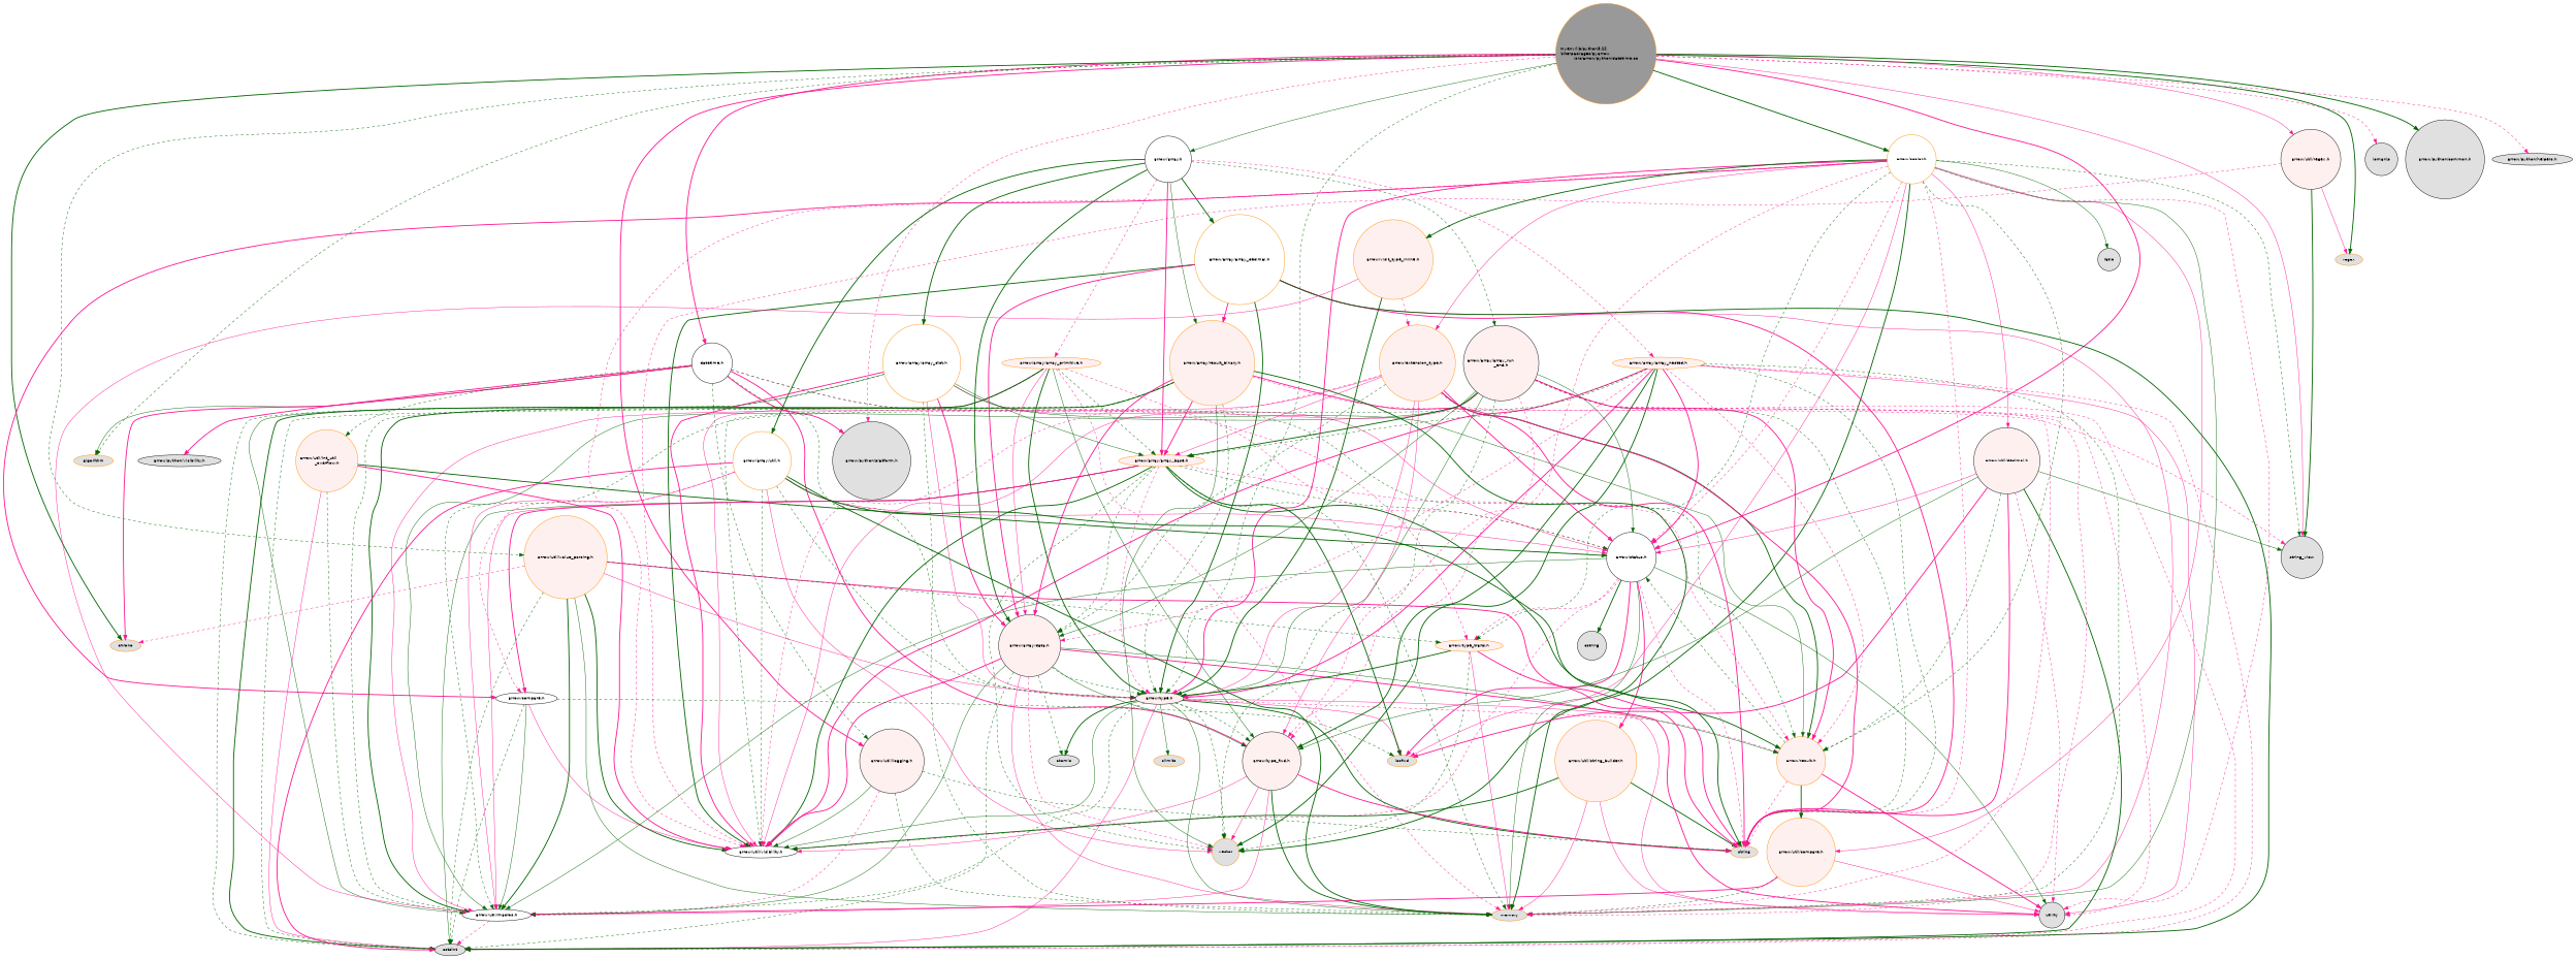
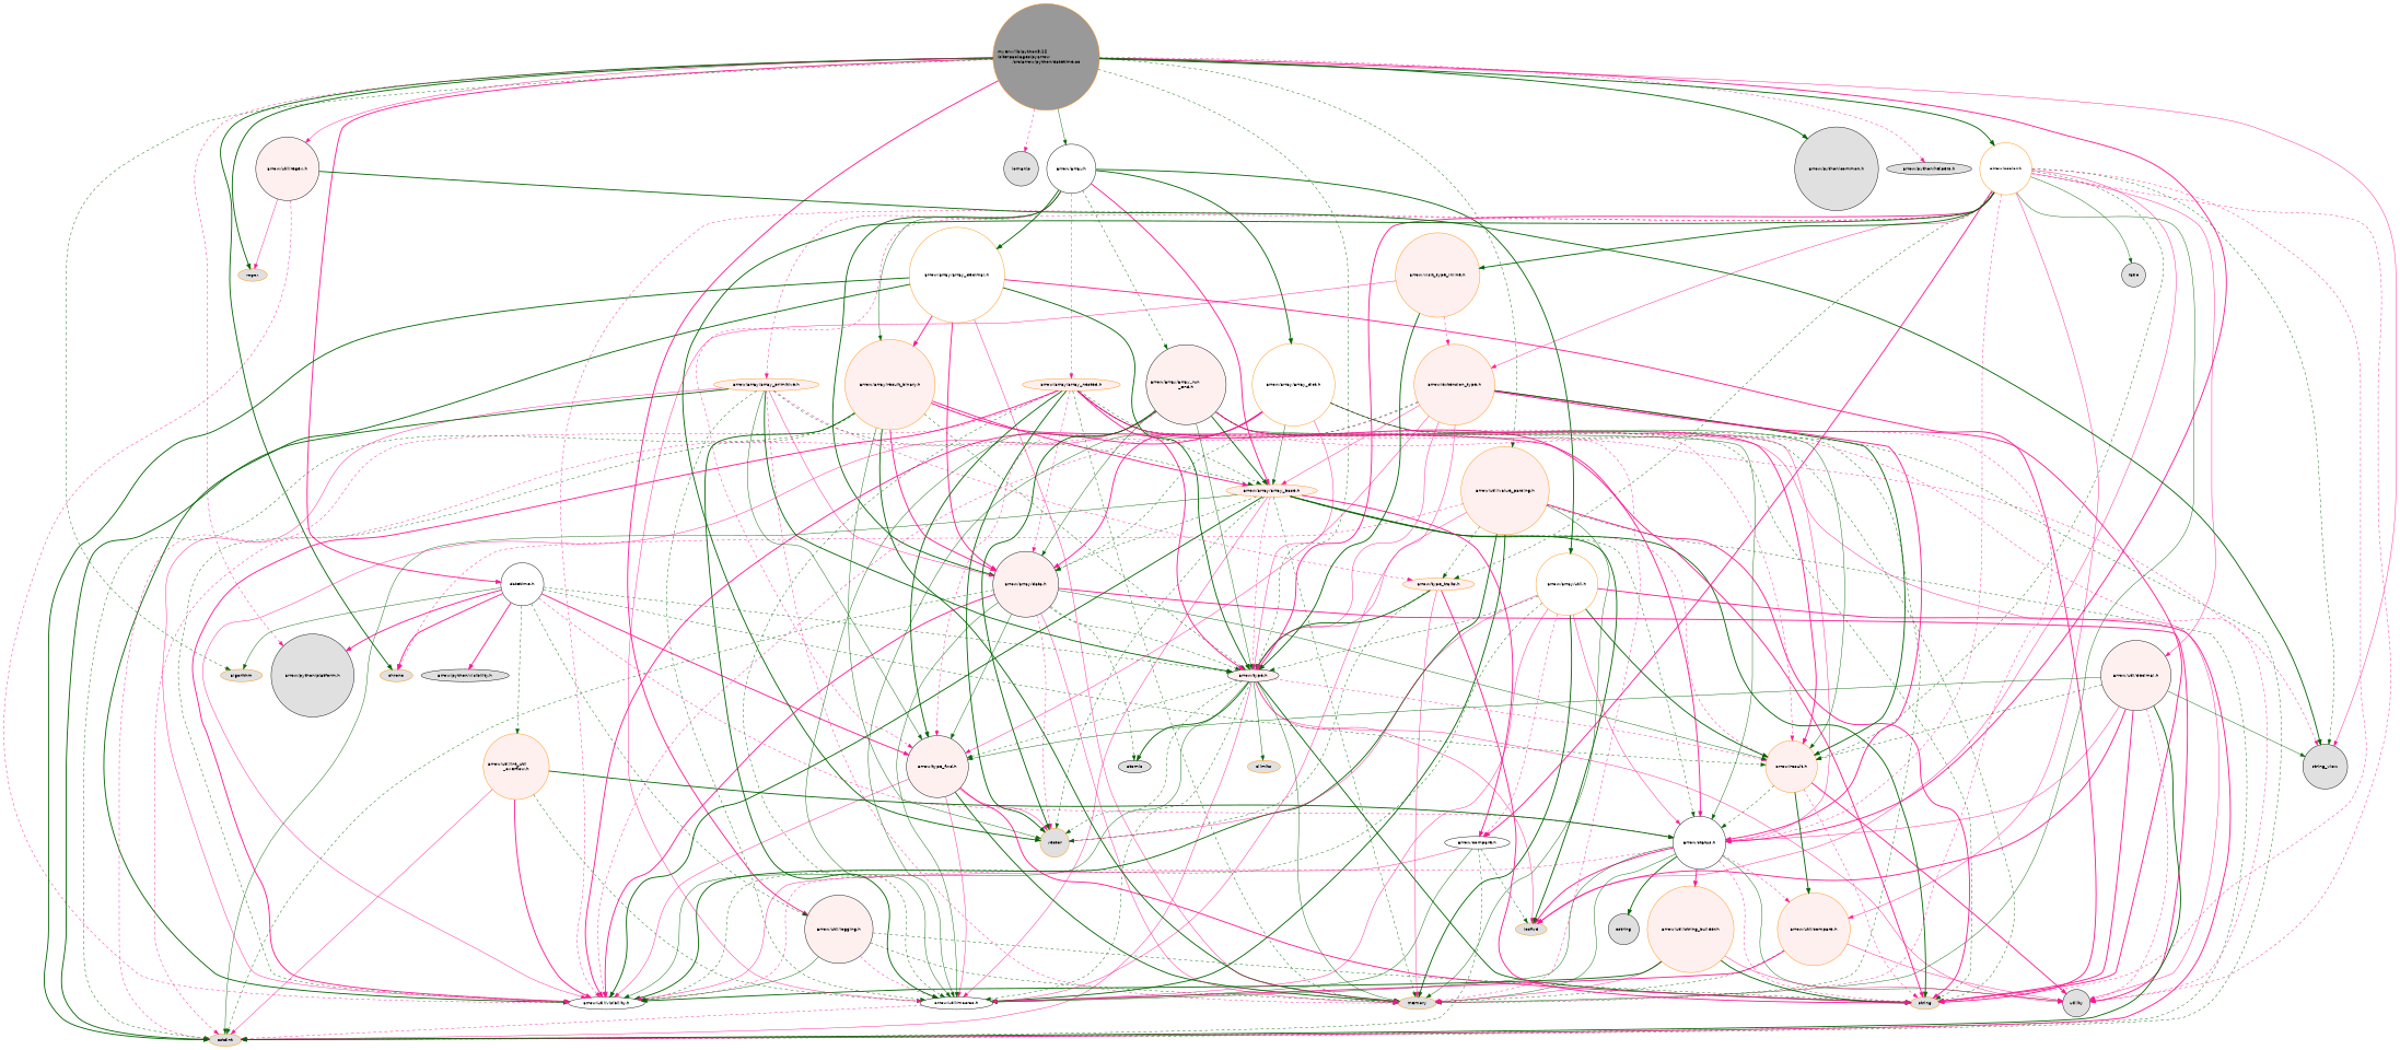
  digraph {
    node [color=darkorange fillcolor="#E0E0E0" fontname=Helvetica fontsize=10 shape=circle style=filled]
    edge [color=darkgreen fontname=Helvetica fontsize=10 labelfontname=Helvetica labelfontsize=10 style=dashed]
    n1 [fillcolor=grey60 fontcolor=black height=0.2 label="myenv/lib/python3.12\l/site-packages/pyarrow\l/src/arrow/python/datetime.cc" width=0.4]
    n2 [color=black fillcolor=white height=0.2 label="datetime.h" width=0.4]
    n3 [height=0.2 label=algorithm shape=ellipse width=0.4]
    n4 [height=0.2 label=chrono shape=ellipse width=0.4]
    n5 [color=black height=0.2 label="arrow/python/platform.h" width=0.4]
    n6 [color=black fillcolor=white height=0.2 label="arrow/status.h" width=0.4]
    n7 [color=black fillcolor="#FFF0F0" height=0.2 label="arrow/type.h" shape=ellipse width=0.4]
    n8 [color=black fillcolor="#FFF0F0" height=0.2 label="arrow/util/logging.h" width=0.4]
    n9 [color=black height=0.2 label=iomanip width=0.4]
    n10 [height=0.2 label=regex shape=ellipse width=0.4]
    n11 [color=black height=0.2 label=string_view width=0.4]
    n12 [color=black fillcolor=white height=0.2 label="arrow/array.h" width=0.4]
    n13 [color=black height=0.2 label="arrow/python/common.h" width=0.4]
    n14 [color=black height=0.2 label="arrow/python/helpers.h" shape=ellipse width=0.4]
    n15 [fillcolor=white height=0.2 label="arrow/scalar.h" width=0.4]
    n16 [color=black fillcolor="#FFF0F0" height=0.2 label="arrow/util/regex.h" width=0.4]
    n17 [fillcolor="#FFF0F0" height=0.2 label="arrow/util/value_parsing.h" width=0.4]
    n18 [color=black height=0.2 label="arrow/python/visibility.h" shape=ellipse width=0.4]
    n19 [fillcolor="#FFF0F0" height=0.2 label="arrow/result.h" width=0.4]
    n20 [color=black fillcolor="#FFF0F0" height=0.2 label="arrow/type_fwd.h" width=0.4]
    n21 [fillcolor="#FFF0F0" height=0.2 label="arrow/util/int_util\l_overflow.h" width=0.4]
    n22 [height=0.2 label=string shape=ellipse width=0.4]
    n23 [color=black height=0.2 label=utility width=0.4]
    n24 [fillcolor="#FFF0F0" height=0.2 label="arrow/util/compare.h" width=0.4]
    n25 [color=black height=0.2 label=cstring width=0.4]
    n26 [height=0.2 label=iosfwd shape=ellipse width=0.4]
    n27 [height=0.2 label=memory shape=ellipse width=0.4]
    n28 [color=black fillcolor=white height=0.2 label="arrow/util/macros.h" shape=ellipse width=0.4]
    n29 [fillcolor="#FFF0F0" height=0.2 label="arrow/util/string_builder.h" width=0.4]
    n30 [color=black fillcolor=white height=0.2 label="arrow/util/visibility.h" shape=ellipse width=0.4]
-   n31 [color=black height=0.2 label=cstdint shape=ellipse width=0.4]
+   n31 [height=0.2 label=cstdint shape=ellipse width=0.4]
    n32 [color=black height=0.2 label=atomic shape=ellipse width=0.4]
    n33 [height=0.2 label=climits shape=ellipse width=0.4]
    n34 [height=0.2 label=vector width=0.4]
    n35 [fillcolor="#FFF0F0" height=0.2 label="arrow/array/array_base.h" shape=ellipse width=0.4]
    n36 [color=black fillcolor="#FFF0F0" height=0.2 label="arrow/array/data.h" width=0.4]
    n37 [fillcolor="#FFF0F0" height=0.2 label="arrow/array/result_binary.h" width=0.4]
    n38 [fillcolor=white height=0.2 label="arrow/array/array_decimal.h" width=0.4]
    n39 [fillcolor=white height=0.2 label="arrow/array/array_dict.h" width=0.4]
    n40 [fillcolor="#FFF0F0" height=0.2 label="arrow/array/array_nested.h" shape=ellipse width=0.4]
    n41 [fillcolor="#FFF0F0" height=0.2 label="arrow/array/array_primitive.h" shape=ellipse width=0.4]
    n42 [color=black fillcolor="#FFF0F0" height=0.2 label="arrow/array/array_run\l_end.h" width=0.4]
    n43 [fillcolor=white height=0.2 label="arrow/array/util.h" width=0.4]
    n44 [color=black fillcolor=white height=0.2 label="arrow/compare.h" shape=ellipse width=0.4]
    n45 [fillcolor="#FFF0F0" height=0.2 label="arrow/type_traits.h" shape=ellipse width=0.4]
    n46 [color=black height=0.2 label=ratio width=0.4]
    n47 [fillcolor="#FFF0F0" height=0.2 label="arrow/extension_type.h" width=0.4]
    n48 [color=black fillcolor="#FFF0F0" height=0.2 label="arrow/util/decimal.h" width=0.4]
    n49 [fillcolor="#FFF0F0" height=0.2 label="arrow/visit_type_inline.h" width=0.4]
    n1 -> n2 [color=deeppink style=bold]
    n1 -> n3
    n1 -> n4 [style=bold]
    n1 -> n5 [color=deeppink]
    n1 -> n6 [color=deeppink style=bold]
    n1 -> n7
    n1 -> n8 [color=deeppink style=bold]
    n1 -> n9 [color=deeppink]
    n1 -> n10 [style=bold]
    n1 -> n11 [color=deeppink style=solid]
    n1 -> n12 [style=solid]
    n1 -> n13 [style=bold]
    n1 -> n14 [color=deeppink]
    n1 -> n15 [style=bold]
    n1 -> n16 [color=deeppink style=solid]
    n1 -> n17
    n2 -> n3 [style=solid]
    n2 -> n4 [color=deeppink style=bold]
    n2 -> n5 [color=deeppink style=bold]
    n2 -> n6 [color=deeppink]
    n2 -> n7
    n2 -> n8
    n2 -> n18 [color=deeppink style=bold]
    n2 -> n19
    n2 -> n20 [color=deeppink style=bold]
    n2 -> n21
    n6 -> n22 [color=deeppink]
    n6 -> n23 [style=solid]
-   n6 -> n45 [color=deeppink]
+   n6 -> n24 [color=deeppink]
    n6 -> n25 [style=bold]
    n6 -> n26 [color=deeppink style=bold]
    n6 -> n27 [style=solid]
    n6 -> n28 [style=solid]
    n6 -> n29 [color=deeppink style=bold]
    n6 -> n30 [color=deeppink]
    n7 -> n19 [color=deeppink]
    n7 -> n20
    n7 -> n22 [style=bold]
    n7 -> n23 [color=deeppink style=solid]
    n7 -> n26 [color=deeppink style=solid]
    n7 -> n27 [style=solid]
    n7 -> n28
    n7 -> n30 [style=solid]
    n7 -> n31 [color=deeppink style=solid]
    n7 -> n32 [style=bold]
    n7 -> n33 [style=solid]
    n7 -> n34
    n8 -> n22
    n8 -> n27
    n8 -> n28 [color=deeppink]
    n8 -> n30 [style=solid]
    n12 -> n35 [color=deeppink style=bold]
    n12 -> n36 [style=bold]
    n12 -> n37 [style=solid]
    n12 -> n38 [style=bold]
    n12 -> n39 [style=bold]
    n12 -> n40 [color=deeppink]
    n12 -> n41 [color=deeppink]
    n12 -> n42
    n12 -> n43 [style=bold]
    n15 -> n6 [color=deeppink]
    n15 -> n7 [color=deeppink style=bold]
    n15 -> n11
    n15 -> n19
    n15 -> n20 [color=deeppink]
    n15 -> n22 [color=deeppink]
    n15 -> n23 [color=deeppink]
    n15 -> n24 [color=deeppink style=solid]
    n15 -> n26 [color=deeppink style=solid]
    n15 -> n27 [style=solid]
    n15 -> n30 [color=deeppink]
    n15 -> n34 [style=bold]
    n15 -> n44 [color=deeppink style=bold]
    n15 -> n45
    n15 -> n46 [style=solid]
    n15 -> n47 [color=deeppink style=solid]
    n15 -> n48 [color=deeppink style=solid]
    n15 -> n49 [style=bold]
    n16 -> n10 [color=deeppink style=solid]
    n16 -> n11 [style=bold]
    n16 -> n30 [color=deeppink]
    n17 -> n4 [color=deeppink]
    n17 -> n7 [color=deeppink style=solid]
    n17 -> n22 [color=deeppink style=bold]
    n17 -> n27 [style=solid]
    n17 -> n28 [style=bold]
    n17 -> n30 [style=bold]
    n17 -> n31
    n17 -> n45
    n19 -> n6
    n19 -> n22 [color=deeppink]
    n19 -> n23 [color=deeppink style=bold]
    n19 -> n24 [style=bold]
    n20 -> n22 [color=deeppink style=bold]
    n20 -> n27 [style=bold]
    n20 -> n28 [color=deeppink style=solid]
    n20 -> n30 [color=deeppink style=solid]
    n20 -> n34 [color=deeppink style=solid]
    n21 -> n6 [style=bold]
    n21 -> n28
    n21 -> n30 [color=deeppink style=bold]
    n21 -> n31 [color=deeppink style=solid]
    n24 -> n23 [color=deeppink style=solid]
    n24 -> n27
    n24 -> n28 [color=deeppink style=bold]
    n28 -> n31 [color=deeppink]
    n29 -> n22 [style=bold]
    n29 -> n23 [color=deeppink style=solid]
    n29 -> n27 [color=deeppink style=solid]
    n29 -> n30 [style=bold]
    n35 -> n6
    n35 -> n7 [color=deeppink]
    n35 -> n19 [color=deeppink]
    n35 -> n22 [style=bold]
    n35 -> n26 [style=bold]
    n35 -> n27
    n35 -> n28 [color=deeppink style=solid]
    n35 -> n30 [style=bold]
    n35 -> n31 [style=solid]
    n35 -> n34
    n35 -> n36
    n35 -> n44 [color=deeppink style=bold]
    n36 -> n7
    n36 -> n19 [style=solid]
    n36 -> n20 [style=solid]
    n36 -> n23 [color=deeppink style=bold]
    n36 -> n27 [color=deeppink style=solid]
    n36 -> n28 [style=solid]
    n36 -> n30 [color=deeppink style=bold]
    n36 -> n31
    n36 -> n32
    n36 -> n34 [color=deeppink]
    n37 -> n7
    n37 -> n11 [color=deeppink]
    n37 -> n22 [color=deeppink style=bold]
    n37 -> n27 [style=bold]
    n37 -> n28 [style=bold]
    n37 -> n30
    n37 -> n31
    n37 -> n34 [style=solid]
    n37 -> n35 [color=deeppink style=bold]
    n37 -> n36 [color=deeppink style=bold]
    n38 -> n7 [style=bold]
    n38 -> n22 [color=deeppink style=bold]
    n38 -> n27 [color=deeppink style=solid]
    n38 -> n30 [style=bold]
    n38 -> n31 [style=bold]
    n38 -> n36 [color=deeppink style=bold]
    n38 -> n37 [color=deeppink style=bold]
    n39 -> n6 [color=deeppink style=solid]
    n39 -> n7 [color=deeppink style=solid]
    n39 -> n19 [style=solid]
    n39 -> n27
    n39 -> n28 [style=solid]
    n39 -> n30 [color=deeppink style=bold]
    n39 -> n31
    n39 -> n35 [style=solid]
    n39 -> n36 [color=deeppink style=bold]
    n40 -> n6 [color=deeppink style=bold]
    n40 -> n7 [color=deeppink style=bold]
    n40 -> n19 [color=deeppink]
    n40 -> n20 [style=bold]
    n40 -> n22
    n40 -> n23 [color=deeppink style=solid]
    n40 -> n27
    n40 -> n28
    n40 -> n30 [color=deeppink style=bold]
    n40 -> n31 [color=deeppink]
    n40 -> n34 [style=bold]
    n40 -> n35
    n40 -> n36 [color=deeppink]
    n41 -> n7 [style=bold]
    n41 -> n20 [style=solid]
    n41 -> n27 [color=deeppink]
    n41 -> n28
    n41 -> n30 [color=deeppink style=solid]
    n41 -> n31 [style=bold]
    n41 -> n35
    n41 -> n36 [color=deeppink style=solid]
    n41 -> n45 [color=deeppink]
    n42 -> n6 [style=solid]
    n42 -> n7 [style=solid]
    n42 -> n19 [color=deeppink style=bold]
    n42 -> n20 [color=deeppink]
    n42 -> n22
    n42 -> n23 [color=deeppink]
    n42 -> n27 [color=deeppink]
    n42 -> n28 [style=solid]
    n42 -> n30 [color=deeppink style=solid]
    n42 -> n31 [color=deeppink]
-   n42 -> n34
+   n42 -> n34 [style=bold]
    n42 -> n35 [style=bold]
    n42 -> n36 [style=solid]
    n43 -> n6 [color=deeppink style=solid]
    n43 -> n7
    n43 -> n19 [style=bold]
    n43 -> n27 [style=bold]
    n43 -> n28 [color=deeppink style=solid]
    n43 -> n30
    n43 -> n31 [color=deeppink style=bold]
    n43 -> n34 [color=deeppink style=solid]
    n43 -> n44 [color=deeppink]
    n44 -> n26
    n44 -> n28 [style=solid]
    n44 -> n30 [color=deeppink style=solid]
    n44 -> n31
    n45 -> n7 [style=bold]
    n45 -> n22 [color=deeppink style=bold]
    n45 -> n27 [color=deeppink style=solid]
    n45 -> n34
    n47 -> n6 [color=deeppink style=bold]
    n47 -> n7 [color=deeppink style=solid]
    n47 -> n19 [style=bold]
    n47 -> n20 [color=deeppink style=solid]
    n47 -> n22 [color=deeppink style=bold]
    n47 -> n27 [color=deeppink]
    n47 -> n28 [color=deeppink style=solid]
    n47 -> n30 [color=deeppink]
    n47 -> n35 [color=deeppink style=solid]
    n47 -> n36
    n48 -> n6 [color=deeppink style=solid]
    n48 -> n11 [style=solid]
    n48 -> n19
    n48 -> n20 [style=solid]
    n48 -> n22 [color=deeppink style=bold]
    n48 -> n23 [color=deeppink]
    n48 -> n26 [color=deeppink style=bold]
    n48 -> n31 [style=bold]
    n49 -> n7 [style=bold]
    n49 -> n28 [color=deeppink style=solid]
    n49 -> n47 [color=deeppink]
  }
